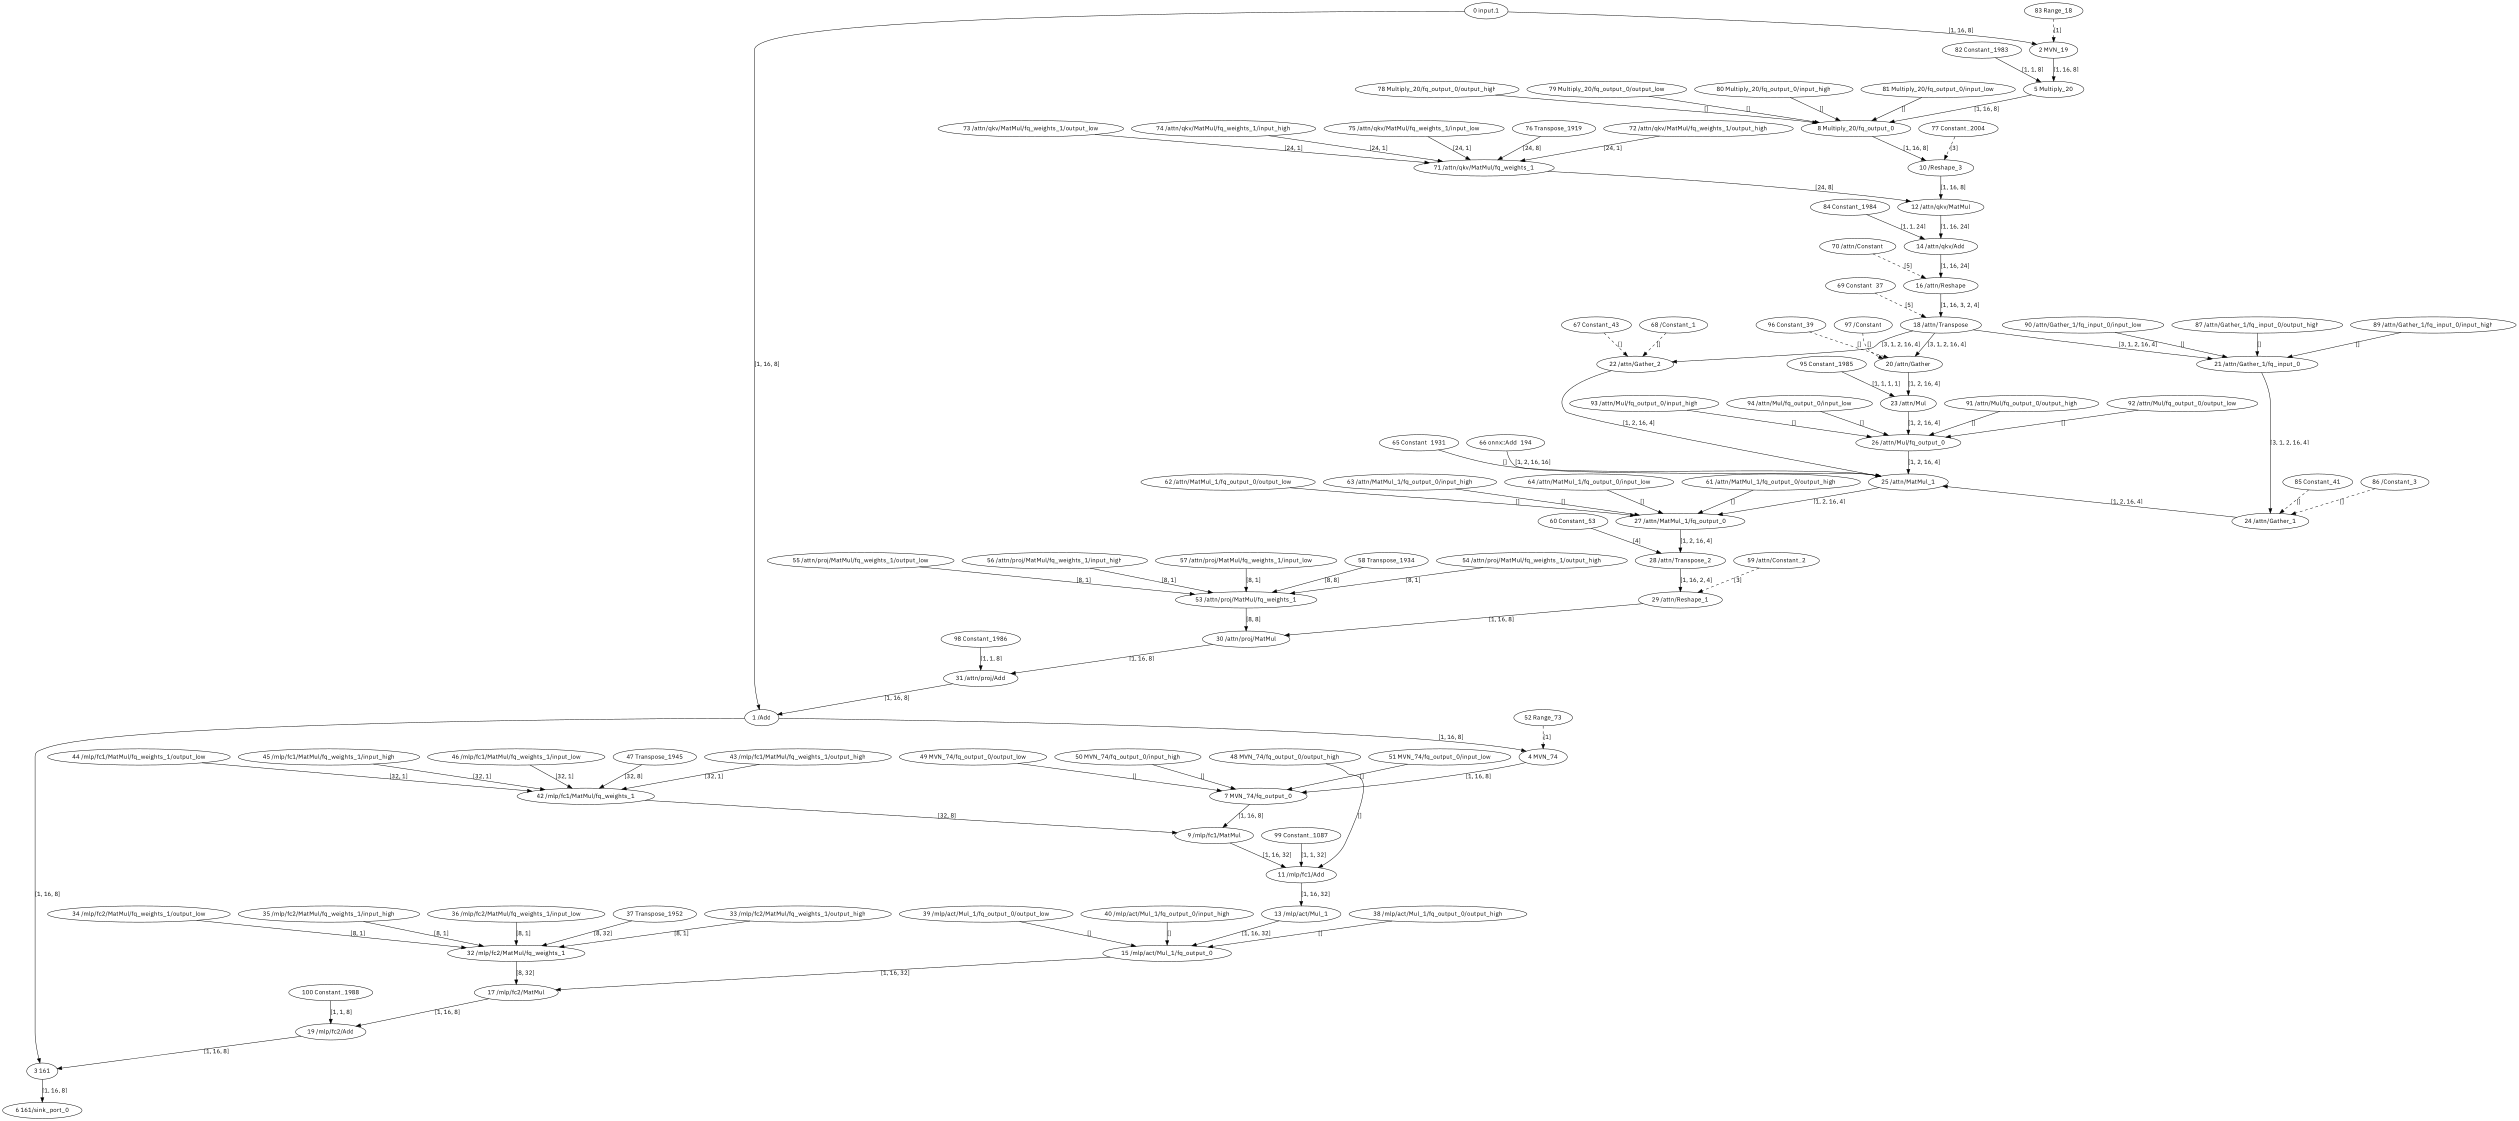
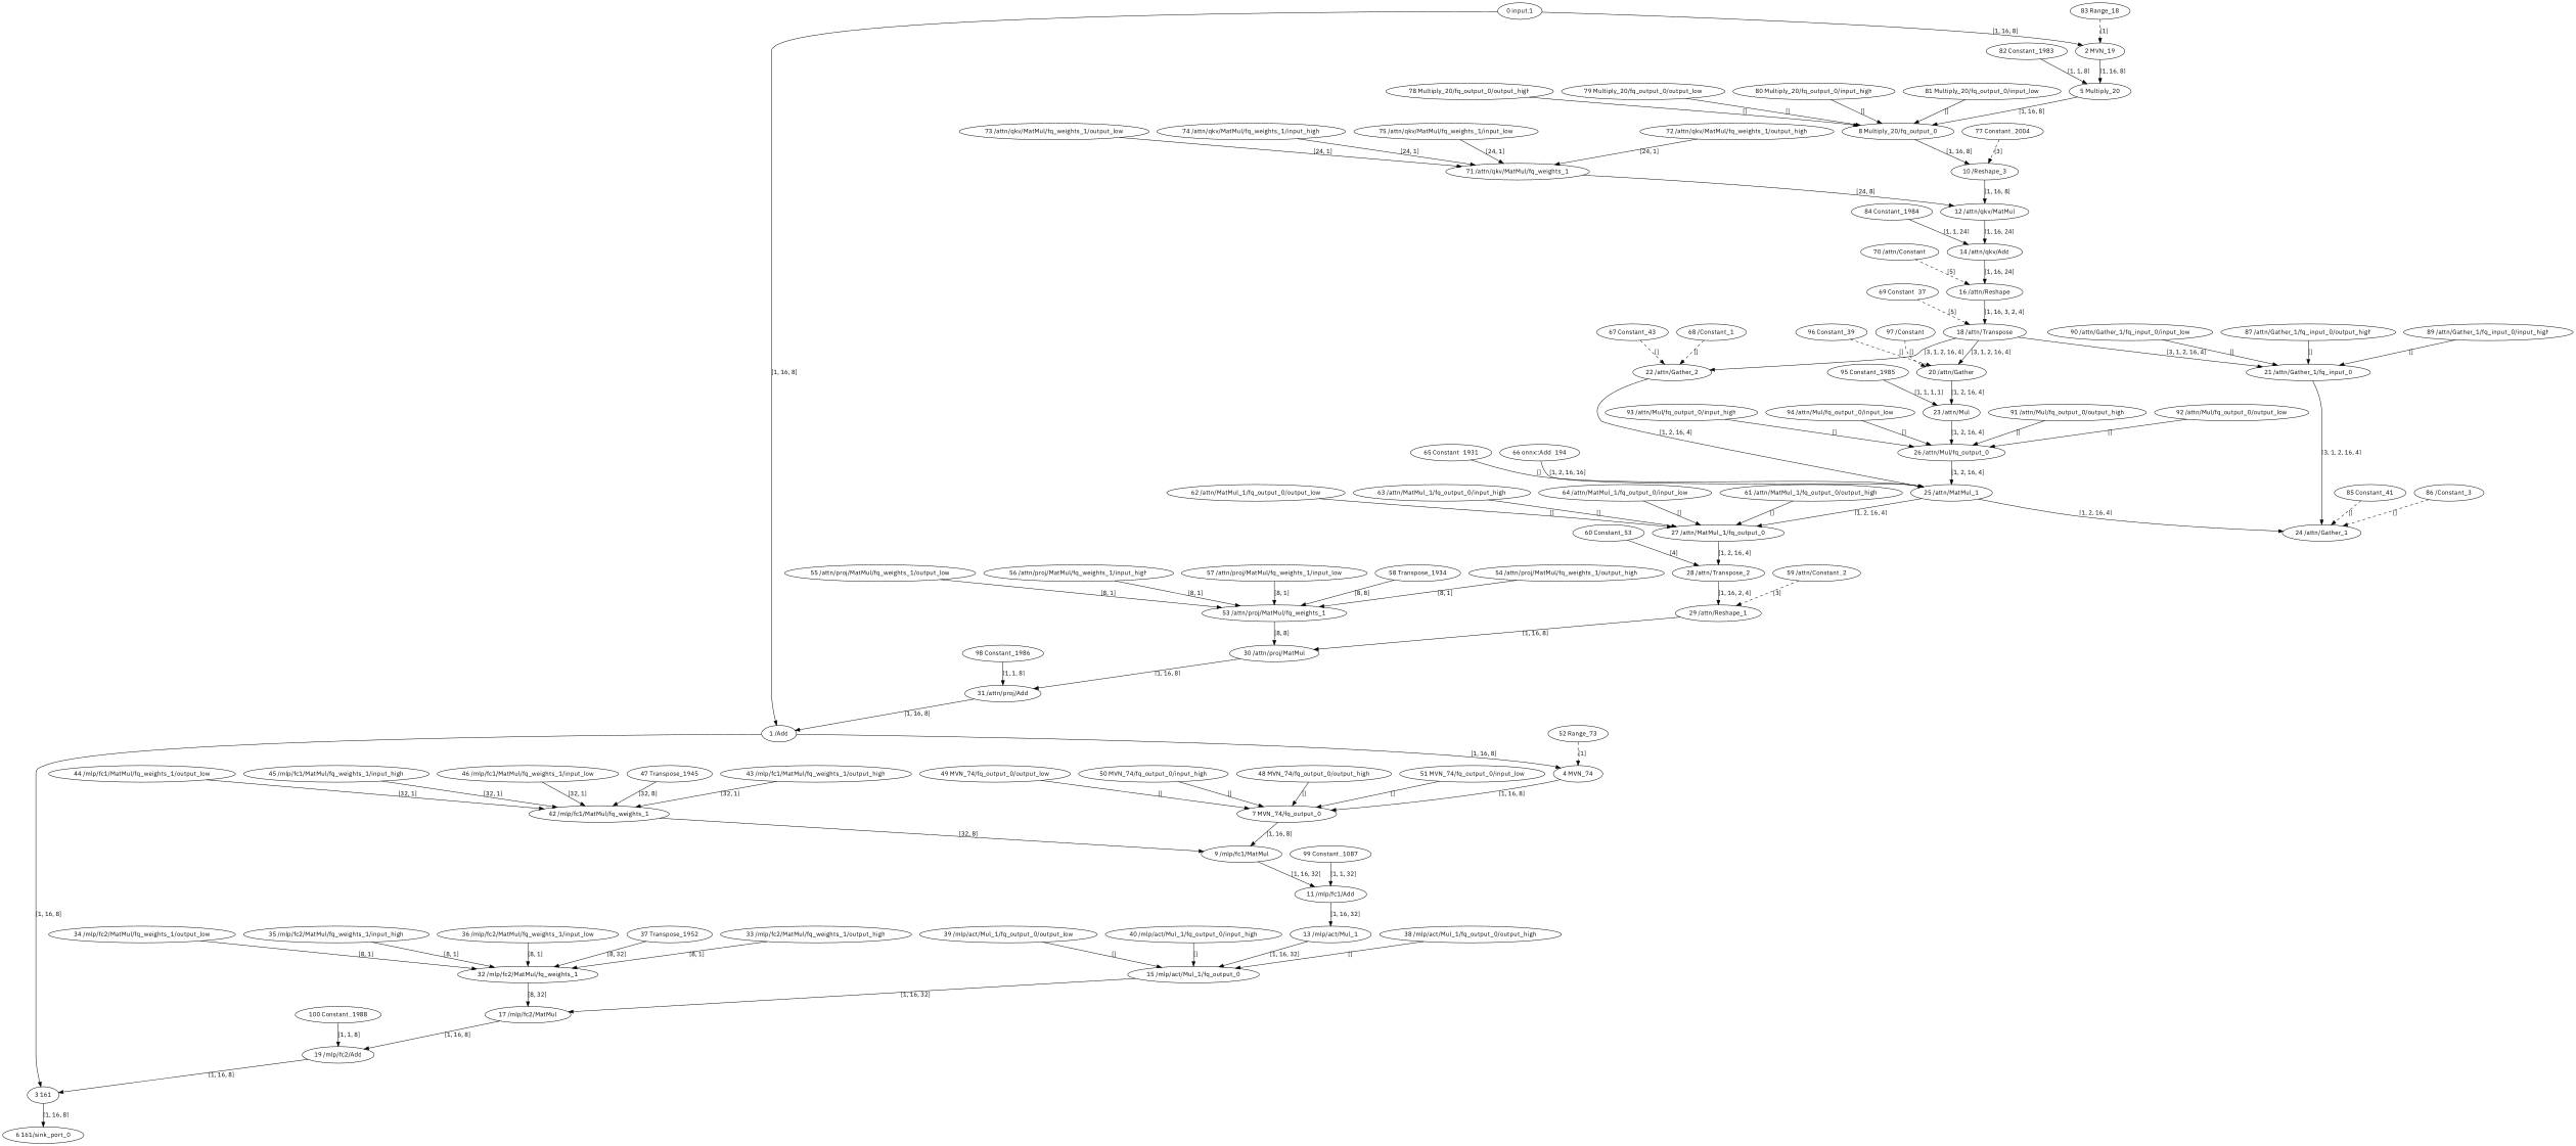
  strict digraph {
    fontname="IBM Plex Sans"
    node [fontname="IBM Plex Sans" type=Constant]
    edge [fontname="IBM Plex Sans" style=solid]
    "0 input.1" [type=Parameter]
    "1 /Add" [type=Add]
    "2 MVN_19" [type=MVN]
    "3 161" [type=Add]
    "4 MVN_74" [type=MVN]
    "5 Multiply_20" [type=Multiply]
    "6 161/sink_port_0" [type=Result]
    "7 MVN_74/fq_output_0" [type=FakeQuantize]
    "8 Multiply_20/fq_output_0" [type=FakeQuantize]
    "9 /mlp/fc1/MatMul" [type=MatMul]
    "10 /Reshape_3" [type=Reshape]
    "11 /mlp/fc1/Add" [type=Add]
    "12 /attn/qkv/MatMul" [type=MatMul]
    "13 /mlp/act/Mul_1" [type=Gelu]
    "14 /attn/qkv/Add" [type=Add]
    "15 /mlp/act/Mul_1/fq_output_0" [type=FakeQuantize]
    "16 /attn/Reshape" [type=Reshape]
    "17 /mlp/fc2/MatMul" [type=MatMul]
    "18 /attn/Transpose" [type=Transpose]
    "19 /mlp/fc2/Add" [type=Add]
    "20 /attn/Gather" [type=Gather]
    "21 /attn/Gather_1/fq_input_0" [type=FakeQuantize]
    "22 /attn/Gather_2" [type=Gather]
    "23 /attn/Mul" [type=Multiply]
    "24 /attn/Gather_1" [type=Gather]
    "25 /attn/MatMul_1" [type=ScaledDotProductAttention]
    "26 /attn/Mul/fq_output_0" [type=FakeQuantize]
    "27 /attn/MatMul_1/fq_output_0" [type=FakeQuantize]
    "28 /attn/Transpose_2" [type=Transpose]
    "29 /attn/Reshape_1" [type=Reshape]
    "30 /attn/proj/MatMul" [type=MatMul]
    "31 /attn/proj/Add" [type=Add]
    "32 /mlp/fc2/MatMul/fq_weights_1" [type=FakeQuantize]
    "33 /mlp/fc2/MatMul/fq_weights_1/output_high"
    "34 /mlp/fc2/MatMul/fq_weights_1/output_low"
    "35 /mlp/fc2/MatMul/fq_weights_1/input_high"
    "36 /mlp/fc2/MatMul/fq_weights_1/input_low"
    "37 Transpose_1952"
    "38 /mlp/act/Mul_1/fq_output_0/output_high"
    "39 /mlp/act/Mul_1/fq_output_0/output_low"
    "40 /mlp/act/Mul_1/fq_output_0/input_high"
    "42 /mlp/fc1/MatMul/fq_weights_1" [type=FakeQuantize]
    "43 /mlp/fc1/MatMul/fq_weights_1/output_high"
    "44 /mlp/fc1/MatMul/fq_weights_1/output_low"
    "45 /mlp/fc1/MatMul/fq_weights_1/input_high"
    "46 /mlp/fc1/MatMul/fq_weights_1/input_low"
    "47 Transpose_1945"
    "48 MVN_74/fq_output_0/output_high"
    "49 MVN_74/fq_output_0/output_low"
    "50 MVN_74/fq_output_0/input_high"
    "51 MVN_74/fq_output_0/input_low"
    "52 Range_73"
    "53 /attn/proj/MatMul/fq_weights_1" [type=FakeQuantize]
    "54 /attn/proj/MatMul/fq_weights_1/output_high"
    "55 /attn/proj/MatMul/fq_weights_1/output_low"
    "56 /attn/proj/MatMul/fq_weights_1/input_high"
    "57 /attn/proj/MatMul/fq_weights_1/input_low"
    "58 Transpose_1934"
    "59 /attn/Constant_2"
    "60 Constant_53"
    "61 /attn/MatMul_1/fq_output_0/output_high"
    "62 /attn/MatMul_1/fq_output_0/output_low"
    "63 /attn/MatMul_1/fq_output_0/input_high"
    "64 /attn/MatMul_1/fq_output_0/input_low"
    "65 Constant_1931"
    n66 [label="66 onnx::Add_194"]
    "67 Constant_43"
    "68 /Constant_1"
    "69 Constant_37"
    "70 /attn/Constant"
    "71 /attn/qkv/MatMul/fq_weights_1" [type=FakeQuantize]
    "72 /attn/qkv/MatMul/fq_weights_1/output_high"
    "73 /attn/qkv/MatMul/fq_weights_1/output_low"
    "74 /attn/qkv/MatMul/fq_weights_1/input_high"
    "75 /attn/qkv/MatMul/fq_weights_1/input_low"
-   "76 Transpose_1919"
    "77 Constant_2004"
    "78 Multiply_20/fq_output_0/output_high"
    "79 Multiply_20/fq_output_0/output_low"
    "80 Multiply_20/fq_output_0/input_high"
    "81 Multiply_20/fq_output_0/input_low"
    "82 Constant_1983"
    "83 Range_18"
    "84 Constant_1984"
    "85 Constant_41"
    "86 /Constant_3"
    "87 /attn/Gather_1/fq_input_0/output_high"
    "89 /attn/Gather_1/fq_input_0/input_high"
    "90 /attn/Gather_1/fq_input_0/input_low"
    "91 /attn/Mul/fq_output_0/output_high"
    "92 /attn/Mul/fq_output_0/output_low"
    "93 /attn/Mul/fq_output_0/input_high"
    "94 /attn/Mul/fq_output_0/input_low"
    "95 Constant_1985"
    "96 Constant_39"
    "97 /Constant"
    "98 Constant_1986"
    n98 [label="99 Constant_1087"]
    "100 Constant_1988"
    "0 input.1" -> "1 /Add" [label="[1, 16, 8]"]
    "0 input.1" -> "2 MVN_19" [label="[1, 16, 8]"]
    "1 /Add" -> "3 161" [label="[1, 16, 8]"]
    "1 /Add" -> "4 MVN_74" [label="[1, 16, 8]"]
    "2 MVN_19" -> "5 Multiply_20" [label="[1, 16, 8]"]
    "3 161" -> "6 161/sink_port_0" [label="[1, 16, 8]"]
    "4 MVN_74" -> "7 MVN_74/fq_output_0" [label="[1, 16, 8]"]
    "5 Multiply_20" -> "8 Multiply_20/fq_output_0" [label="[1, 16, 8]"]
    "7 MVN_74/fq_output_0" -> "9 /mlp/fc1/MatMul" [label="[1, 16, 8]"]
    "8 Multiply_20/fq_output_0" -> "10 /Reshape_3" [label="[1, 16, 8]"]
    "9 /mlp/fc1/MatMul" -> "11 /mlp/fc1/Add" [label="[1, 16, 32]"]
    "10 /Reshape_3" -> "12 /attn/qkv/MatMul" [label="[1, 16, 8]"]
    "11 /mlp/fc1/Add" -> "13 /mlp/act/Mul_1" [label="[1, 16, 32]"]
    "12 /attn/qkv/MatMul" -> "14 /attn/qkv/Add" [label="[1, 16, 24]"]
    "13 /mlp/act/Mul_1" -> "15 /mlp/act/Mul_1/fq_output_0" [label="[1, 16, 32]"]
    "14 /attn/qkv/Add" -> "16 /attn/Reshape" [label="[1, 16, 24]"]
    "15 /mlp/act/Mul_1/fq_output_0" -> "17 /mlp/fc2/MatMul" [label="[1, 16, 32]"]
    "16 /attn/Reshape" -> "18 /attn/Transpose" [label="[1, 16, 3, 2, 4]"]
    "17 /mlp/fc2/MatMul" -> "19 /mlp/fc2/Add" [label="[1, 16, 8]"]
    "18 /attn/Transpose" -> "20 /attn/Gather" [label="[3, 1, 2, 16, 4]"]
    "18 /attn/Transpose" -> "21 /attn/Gather_1/fq_input_0" [label="[3, 1, 2, 16, 4]"]
    "18 /attn/Transpose" -> "22 /attn/Gather_2" [label="[3, 1, 2, 16, 4]"]
    "19 /mlp/fc2/Add" -> "3 161" [label="[1, 16, 8]"]
    "20 /attn/Gather" -> "23 /attn/Mul" [label="[1, 2, 16, 4]"]
    "21 /attn/Gather_1/fq_input_0" -> "24 /attn/Gather_1" [label="[3, 1, 2, 16, 4]"]
    "22 /attn/Gather_2" -> "25 /attn/MatMul_1" [label="[1, 2, 16, 4]"]
    "23 /attn/Mul" -> "26 /attn/Mul/fq_output_0" [label="[1, 2, 16, 4]"]
-   "24 /attn/Gather_1" -> "25 /attn/MatMul_1" [label="[1, 2, 16, 4]"]
+   "25 /attn/MatMul_1" -> "24 /attn/Gather_1" [label="[1, 2, 16, 4]"]
    "25 /attn/MatMul_1" -> "27 /attn/MatMul_1/fq_output_0" [label="[1, 2, 16, 4]"]
    "26 /attn/Mul/fq_output_0" -> "25 /attn/MatMul_1" [label="[1, 2, 16, 4]"]
    "27 /attn/MatMul_1/fq_output_0" -> "28 /attn/Transpose_2" [label="[1, 2, 16, 4]"]
    "28 /attn/Transpose_2" -> "29 /attn/Reshape_1" [label="[1, 16, 2, 4]"]
    "29 /attn/Reshape_1" -> "30 /attn/proj/MatMul" [label="[1, 16, 8]"]
    "30 /attn/proj/MatMul" -> "31 /attn/proj/Add" [label="[1, 16, 8]"]
    "31 /attn/proj/Add" -> "1 /Add" [label="[1, 16, 8]"]
    "32 /mlp/fc2/MatMul/fq_weights_1" -> "17 /mlp/fc2/MatMul" [label="[8, 32]"]
    "33 /mlp/fc2/MatMul/fq_weights_1/output_high" -> "32 /mlp/fc2/MatMul/fq_weights_1" [label="[8, 1]"]
    "34 /mlp/fc2/MatMul/fq_weights_1/output_low" -> "32 /mlp/fc2/MatMul/fq_weights_1" [label="[8, 1]"]
    "35 /mlp/fc2/MatMul/fq_weights_1/input_high" -> "32 /mlp/fc2/MatMul/fq_weights_1" [label="[8, 1]"]
    "36 /mlp/fc2/MatMul/fq_weights_1/input_low" -> "32 /mlp/fc2/MatMul/fq_weights_1" [label="[8, 1]"]
    "37 Transpose_1952" -> "32 /mlp/fc2/MatMul/fq_weights_1" [label="[8, 32]"]
    "38 /mlp/act/Mul_1/fq_output_0/output_high" -> "15 /mlp/act/Mul_1/fq_output_0" [label="[]"]
    "39 /mlp/act/Mul_1/fq_output_0/output_low" -> "15 /mlp/act/Mul_1/fq_output_0" [label="[]"]
    "40 /mlp/act/Mul_1/fq_output_0/input_high" -> "15 /mlp/act/Mul_1/fq_output_0" [label="[]"]
    "42 /mlp/fc1/MatMul/fq_weights_1" -> "9 /mlp/fc1/MatMul" [label="[32, 8]"]
    "43 /mlp/fc1/MatMul/fq_weights_1/output_high" -> "42 /mlp/fc1/MatMul/fq_weights_1" [label="[32, 1]"]
    "44 /mlp/fc1/MatMul/fq_weights_1/output_low" -> "42 /mlp/fc1/MatMul/fq_weights_1" [label="[32, 1]"]
    "45 /mlp/fc1/MatMul/fq_weights_1/input_high" -> "42 /mlp/fc1/MatMul/fq_weights_1" [label="[32, 1]"]
    "46 /mlp/fc1/MatMul/fq_weights_1/input_low" -> "42 /mlp/fc1/MatMul/fq_weights_1" [label="[32, 1]"]
    "47 Transpose_1945" -> "42 /mlp/fc1/MatMul/fq_weights_1" [label="[32, 8]"]
-   "48 MVN_74/fq_output_0/output_high" -> "11 /mlp/fc1/Add" [label="[]"]
+   "48 MVN_74/fq_output_0/output_high" -> "7 MVN_74/fq_output_0" [label="[]"]
    "49 MVN_74/fq_output_0/output_low" -> "7 MVN_74/fq_output_0" [label="[]"]
    "50 MVN_74/fq_output_0/input_high" -> "7 MVN_74/fq_output_0" [label="[]"]
    "51 MVN_74/fq_output_0/input_low" -> "7 MVN_74/fq_output_0" [label="[]"]
    "52 Range_73" -> "4 MVN_74" [label="[1]" style=dashed]
    "53 /attn/proj/MatMul/fq_weights_1" -> "30 /attn/proj/MatMul" [label="[8, 8]"]
    "54 /attn/proj/MatMul/fq_weights_1/output_high" -> "53 /attn/proj/MatMul/fq_weights_1" [label="[8, 1]"]
    "55 /attn/proj/MatMul/fq_weights_1/output_low" -> "53 /attn/proj/MatMul/fq_weights_1" [label="[8, 1]"]
    "56 /attn/proj/MatMul/fq_weights_1/input_high" -> "53 /attn/proj/MatMul/fq_weights_1" [label="[8, 1]"]
    "57 /attn/proj/MatMul/fq_weights_1/input_low" -> "53 /attn/proj/MatMul/fq_weights_1" [label="[8, 1]"]
    "58 Transpose_1934" -> "53 /attn/proj/MatMul/fq_weights_1" [label="[8, 8]"]
    "59 /attn/Constant_2" -> "29 /attn/Reshape_1" [label="[3]" style=dashed]
    "60 Constant_53" -> "28 /attn/Transpose_2" [label="[4]"]
    "61 /attn/MatMul_1/fq_output_0/output_high" -> "27 /attn/MatMul_1/fq_output_0" [label="[]"]
    "62 /attn/MatMul_1/fq_output_0/output_low" -> "27 /attn/MatMul_1/fq_output_0" [label="[]"]
    "63 /attn/MatMul_1/fq_output_0/input_high" -> "27 /attn/MatMul_1/fq_output_0" [label="[]"]
    "64 /attn/MatMul_1/fq_output_0/input_low" -> "27 /attn/MatMul_1/fq_output_0" [label="[]"]
    "65 Constant_1931" -> "25 /attn/MatMul_1" [label="[]"]
    n66 -> "25 /attn/MatMul_1" [label="[1, 2, 16, 16]"]
    "67 Constant_43" -> "22 /attn/Gather_2" [label="[]" style=dashed]
    "68 /Constant_1" -> "22 /attn/Gather_2" [label="[]" style=dashed]
    "69 Constant_37" -> "18 /attn/Transpose" [label="[5]" style=dashed]
    "70 /attn/Constant" -> "16 /attn/Reshape" [label="[5]" style=dashed]
    "71 /attn/qkv/MatMul/fq_weights_1" -> "12 /attn/qkv/MatMul" [label="[24, 8]"]
    "72 /attn/qkv/MatMul/fq_weights_1/output_high" -> "71 /attn/qkv/MatMul/fq_weights_1" [label="[24, 1]"]
    "73 /attn/qkv/MatMul/fq_weights_1/output_low" -> "71 /attn/qkv/MatMul/fq_weights_1" [label="[24, 1]"]
    "74 /attn/qkv/MatMul/fq_weights_1/input_high" -> "71 /attn/qkv/MatMul/fq_weights_1" [label="[24, 1]"]
    "75 /attn/qkv/MatMul/fq_weights_1/input_low" -> "71 /attn/qkv/MatMul/fq_weights_1" [label="[24, 1]"]
-   "76 Transpose_1919" -> "71 /attn/qkv/MatMul/fq_weights_1" [label="[24, 8]"]
    "77 Constant_2004" -> "10 /Reshape_3" [label="[3]" style=dashed]
    "78 Multiply_20/fq_output_0/output_high" -> "8 Multiply_20/fq_output_0" [label="[]"]
    "79 Multiply_20/fq_output_0/output_low" -> "8 Multiply_20/fq_output_0" [label="[]"]
    "80 Multiply_20/fq_output_0/input_high" -> "8 Multiply_20/fq_output_0" [label="[]"]
    "81 Multiply_20/fq_output_0/input_low" -> "8 Multiply_20/fq_output_0" [label="[]"]
    "82 Constant_1983" -> "5 Multiply_20" [label="[1, 1, 8]"]
    "83 Range_18" -> "2 MVN_19" [label="[1]" style=dashed]
    "84 Constant_1984" -> "14 /attn/qkv/Add" [label="[1, 1, 24]"]
    "85 Constant_41" -> "24 /attn/Gather_1" [label="[]" style=dashed]
    "86 /Constant_3" -> "24 /attn/Gather_1" [label="[]" style=dashed]
    "87 /attn/Gather_1/fq_input_0/output_high" -> "21 /attn/Gather_1/fq_input_0" [label="[]"]
    "89 /attn/Gather_1/fq_input_0/input_high" -> "21 /attn/Gather_1/fq_input_0" [label="[]"]
    "90 /attn/Gather_1/fq_input_0/input_low" -> "21 /attn/Gather_1/fq_input_0" [label="[]"]
    "91 /attn/Mul/fq_output_0/output_high" -> "26 /attn/Mul/fq_output_0" [label="[]"]
    "92 /attn/Mul/fq_output_0/output_low" -> "26 /attn/Mul/fq_output_0" [label="[]"]
    "93 /attn/Mul/fq_output_0/input_high" -> "26 /attn/Mul/fq_output_0" [label="[]"]
    "94 /attn/Mul/fq_output_0/input_low" -> "26 /attn/Mul/fq_output_0" [label="[]"]
    "95 Constant_1985" -> "23 /attn/Mul" [label="[1, 1, 1, 1]"]
    "96 Constant_39" -> "20 /attn/Gather" [label="[]" style=dashed]
    "97 /Constant" -> "20 /attn/Gather" [label="[]" style=dashed]
    "98 Constant_1986" -> "31 /attn/proj/Add" [label="[1, 1, 8]"]
    n98 -> "11 /mlp/fc1/Add" [label="[1, 1, 32]"]
    "100 Constant_1988" -> "19 /mlp/fc2/Add" [label="[1, 1, 8]"]
  }
